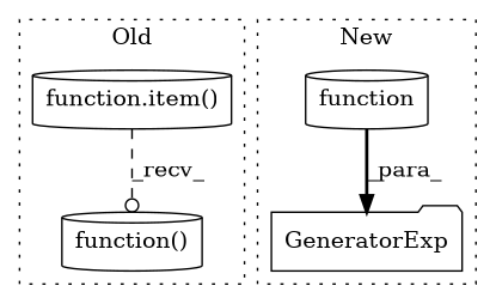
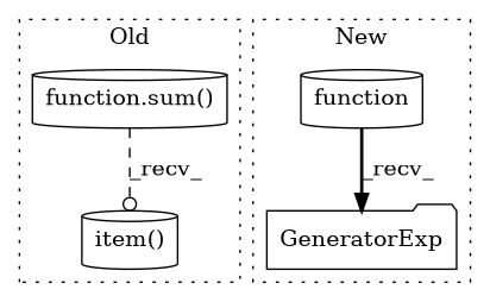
  digraph {
    node [a=75 shape=cylinder]
-   n1 [l=49 label="function()" s=16338]
-   n2 [l="4,1" label="function.item()" s="16338,16379"]
+   n1 [l=49 label="item()" s=16338]
+   n2 [l="4,1" label="function.sum()" s="16338,16379"]
    n3 [a=55 l=8 label=GeneratorExp s=16420 shape=folder]
    n4 [a=45 l=3 label=function s=16436]
    subgraph cluster_1 {
      label=Old
      style=dotted
      n1
      n2
    }
    subgraph cluster_2 {
      label=New
      style=dotted
      n3
      n4
    }
    n2 -> n1 [arrowhead=odot label=_recv_ style=dashed]
-   n4 -> n3 [arrowhead=normal label=_para_ style=bold]
+   n4 -> n3 [arrowhead=normal label=_recv_ style=bold]
  }
